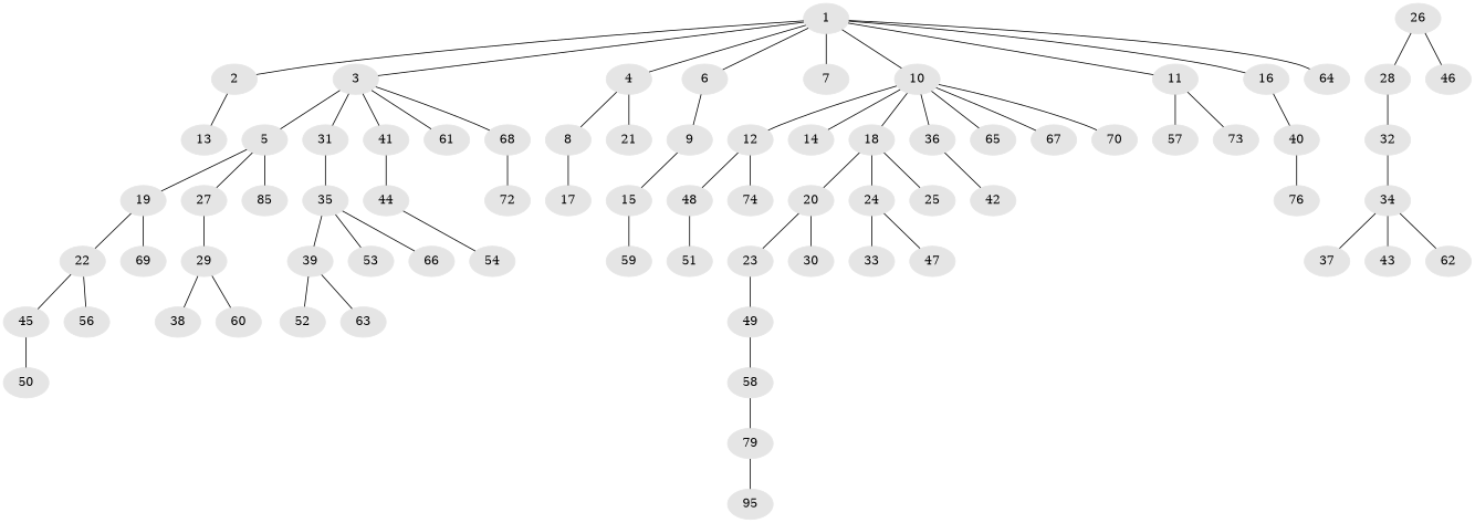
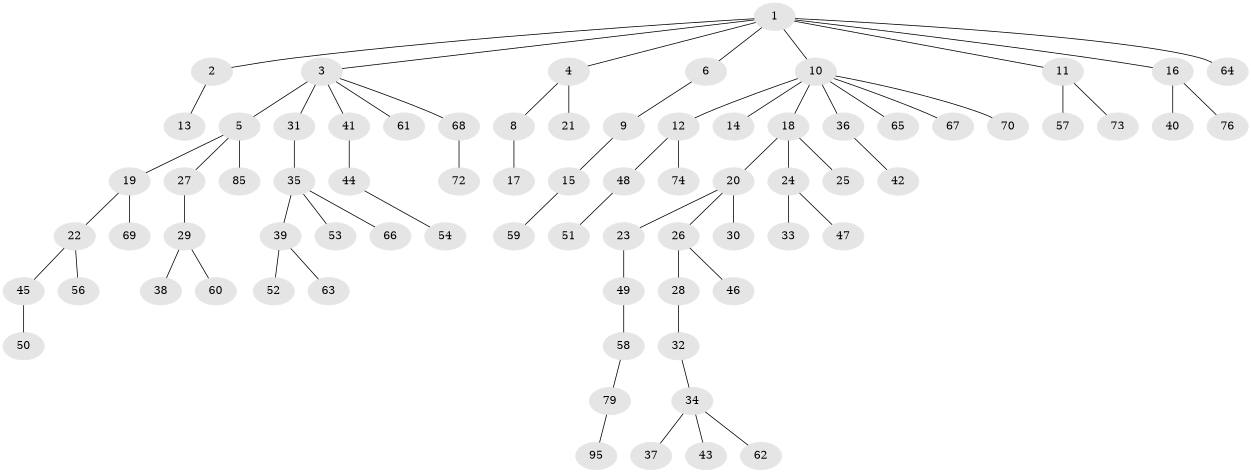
  graph {
    node [color=gray90 style=filled]
    edge [weight=1.0]
    1
    2
    3
    4
    6
-   7
    10
    11
    16
    64
    13
    5
    31
    41
    61
    68
    8
    21
    9
    12
    14
    18
    36
    65
    67
    70
    57
    73
    40
    19
    27
    n32 [label=85]
    35
    44
    72
    17
    22
    69
    29
    15
    59
    48
    74
    20
    24
    25
    42
    51
    76
    23
    26
    30
    33
    47
    45
    56
    49
    28
    46
    50
    58
    32
    38
    60
    34
    39
    53
    66
    37
    43
    62
    52
    63
    54
    n75 [label=79]
    n76 [label=95]
    1 -- 2
    1 -- 3
    1 -- 4
    1 -- 6
-   1 -- 7
    1 -- 10
    1 -- 11
    1 -- 16
    1 -- 64
    2 -- 13
    3 -- 5
    3 -- 31 [weight=3.0]
    3 -- 41
    3 -- 61
    3 -- 68
    4 -- 8
    4 -- 21
    6 -- 9
    10 -- 12
    10 -- 14
    10 -- 18
    10 -- 36
    10 -- 65
    10 -- 67
    10 -- 70
    11 -- 57
    11 -- 73
    16 -- 40 [weight=2.0]
    5 -- 19
    5 -- 27
    5 -- n32 [weight=3.0]
    31 -- 35
    41 -- 44 [weight=2.0]
    68 -- 72
    8 -- 17
    9 -- 15
    12 -- 48
    12 -- 74
    18 -- 20
    18 -- 24
    18 -- 25 [weight=3.0]
    36 -- 42
-   40 -- 76
+   16 -- 76
    19 -- 22
    19 -- 69
    27 -- 29 [weight=3.0]
    35 -- 39 [weight=3.0]
    35 -- 53
    35 -- 66
    44 -- 54
    22 -- 45
    22 -- 56
    29 -- 38
    29 -- 60
    15 -- 59
    48 -- 51 [weight=2.0]
    20 -- 23
+   20 -- 26
    20 -- 30
    24 -- 33
    24 -- 47 [weight=4.0]
    23 -- 49
    26 -- 28
    26 -- 46
    45 -- 50
    49 -- 58
    28 -- 32
    58 -- n75
    32 -- 34
    34 -- 37
    34 -- 43
    34 -- 62
    39 -- 52
    39 -- 63
    n75 -- n76
  }
